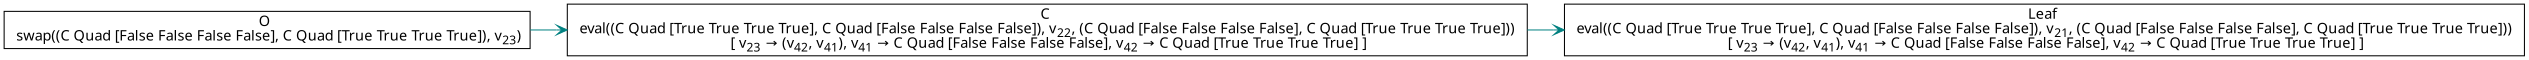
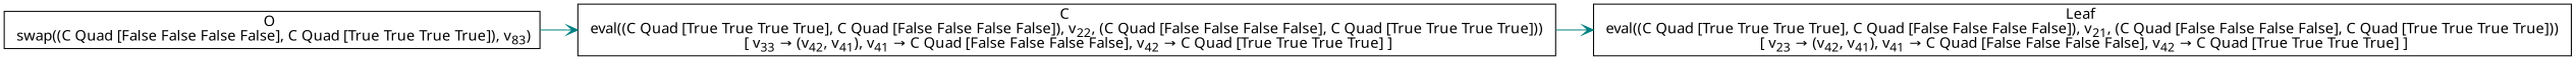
  digraph {
    fontname="Noto Sans"
    rankdir=LR
    node [fillcolor=white fontname="Noto Sans" shape=box style=filled]
    edge [arrowhead=vee color=teal fontname="Noto Sans"]
-   n1 [label=<O <BR/> swap((C Quad [False False False False], C Quad [True True True True]), v<SUB>23</SUB>)>]
-   n2 [label=<C <BR/> eval((C Quad [True True True True], C Quad [False False False False]), v<SUB>22</SUB>, (C Quad [False False False False], C Quad [True True True True])) <BR/>  [ v<SUB>23</SUB> &rarr; (v<SUB>42</SUB>, v<SUB>41</SUB>), v<SUB>41</SUB> &rarr; C Quad [False False False False], v<SUB>42</SUB> &rarr; C Quad [True True True True] ] >]
+   n1 [label=<O <BR/> swap((C Quad [False False False False], C Quad [True True True True]), v<SUB>83</SUB>)>]
+   n2 [label=<C <BR/> eval((C Quad [True True True True], C Quad [False False False False]), v<SUB>22</SUB>, (C Quad [False False False False], C Quad [True True True True])) <BR/>  [ v<SUB>33</SUB> &rarr; (v<SUB>42</SUB>, v<SUB>41</SUB>), v<SUB>41</SUB> &rarr; C Quad [False False False False], v<SUB>42</SUB> &rarr; C Quad [True True True True] ] >]
    n3 [label=<Leaf <BR/> eval((C Quad [True True True True], C Quad [False False False False]), v<SUB>21</SUB>, (C Quad [False False False False], C Quad [True True True True])) <BR/>  [ v<SUB>23</SUB> &rarr; (v<SUB>42</SUB>, v<SUB>41</SUB>), v<SUB>41</SUB> &rarr; C Quad [False False False False], v<SUB>42</SUB> &rarr; C Quad [True True True True] ] >]
    n1 -> n2
    n2 -> n3
  }
